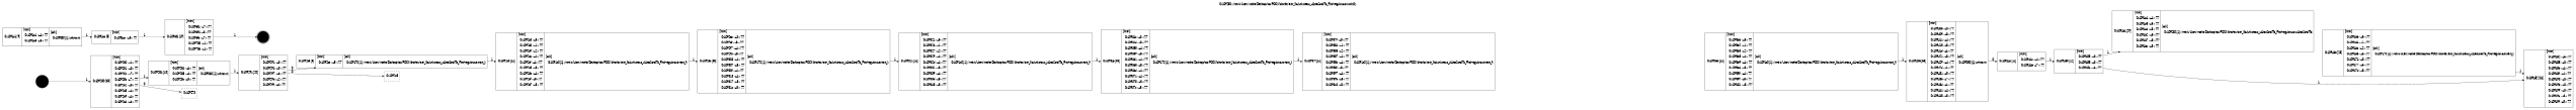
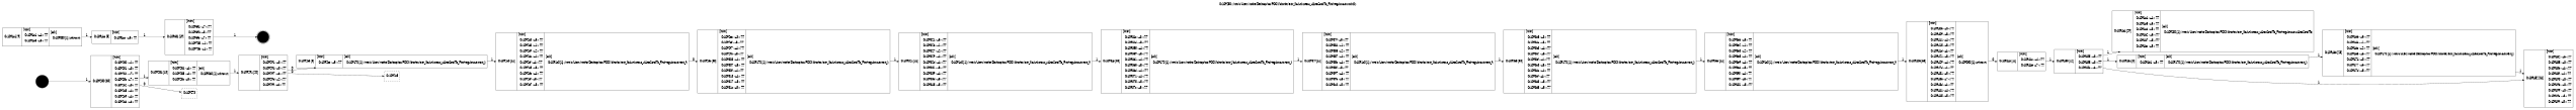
  digraph {
    fontname=Lato
    label="0x109250 (/mnt/c/Users/mathe/Desktop/tcc/POCII/binaries/extr_libuiunixarea.c_uiAreaScrollTo_Final-regular.out::main(0))"
    labelloc=t
    rankdir=LR
    node [fontname=Lato shape=record]
    edge [fontname=Lato]
    Entry [fillcolor=black height=0.3 shape=circle style=filled width=0.3]
    n2 [label="{\n     0x109250 [35]\l\n     | [instrs]\l\n     &nbsp;&nbsp;0x109250 \<+1\>: ???\l\n     &nbsp;&nbsp;0x109251 \<+3\>: ???\l\n     &nbsp;&nbsp;0x109254 \<+7\>: ???\l\n     &nbsp;&nbsp;0x10925b \<+7\>: ???\l\n     &nbsp;&nbsp;0x109262 \<+3\>: ???\l\n     &nbsp;&nbsp;0x109265 \<+4\>: ???\l\n     &nbsp;&nbsp;0x109269 \<+4\>: ???\l\n     &nbsp;&nbsp;0x10926d \<+6\>: ???\l\n  }"]
    n3 [label="{\n     0x109284 [13]\l\n     | [instrs]\l\n     &nbsp;&nbsp;0x109284 \<+4\>: ???\l\n     &nbsp;&nbsp;0x109288 \<+4\>: ???\l\n     &nbsp;&nbsp;0x10928c \<+5\>: ???\l\n     | [calls]\l\n     &nbsp;&nbsp;0x109060 \{1\} (unknown)\l\n  }"]
    n4 [label="{\n     0x109273\l\n  }" style=dashed]
    n5 [label="{\n     0x109291 [20]\l\n     | [instrs]\l\n     &nbsp;&nbsp;0x109291 \<+3\>: ???\l\n     &nbsp;&nbsp;0x109294 \<+3\>: ???\l\n     &nbsp;&nbsp;0x109297 \<+6\>: ???\l\n     &nbsp;&nbsp;0x10929d \<+2\>: ???\l\n     &nbsp;&nbsp;0x10929f \<+6\>: ???\l\n  }"]
    n6 [label="{\n     0x1092be [5]\l\n     | [instrs]\l\n     &nbsp;&nbsp;0x1092be \<+5\>: ???\l\n     | [calls]\l\n     &nbsp;&nbsp;0x109170 \{1\} (/mnt/c/Users/mathe/Desktop/tcc/POCII/binaries/extr_libuiunixarea.c_uiAreaScrollTo_Final-regular.out::next_i)\l\n  }"]
    n7 [label="{\n     0x1092a5\l\n  }" style=dashed]
    n8 [label="{\n     0x1092c3 [41]\l\n     | [instrs]\l\n     &nbsp;&nbsp;0x1092c3 \<+5\>: ???\l\n     &nbsp;&nbsp;0x1092c8 \<+1\>: ???\l\n     &nbsp;&nbsp;0x1092c9 \<+2\>: ???\l\n     &nbsp;&nbsp;0x1092cb \<+4\>: ???\l\n     &nbsp;&nbsp;0x1092cf \<+4\>: ???\l\n     &nbsp;&nbsp;0x1092d3 \<+8\>: ???\l\n     &nbsp;&nbsp;0x1092db \<+4\>: ???\l\n     &nbsp;&nbsp;0x1092df \<+8\>: ???\l\n     &nbsp;&nbsp;0x1092e7 \<+5\>: ???\l\n     | [calls]\l\n     &nbsp;&nbsp;0x1091a0 \{1\} (/mnt/c/Users/mathe/Desktop/tcc/POCII/binaries/extr_libuiunixarea.c_uiAreaScrollTo_Final-regular.out::next_f)\l\n  }"]
    n9 [label="{\n     0x1092ec [53]\l\n     | [instrs]\l\n     &nbsp;&nbsp;0x1092ec \<+3\>: ???\l\n     &nbsp;&nbsp;0x1092ef \<+8\>: ???\l\n     &nbsp;&nbsp;0x1092f7 \<+4\>: ???\l\n     &nbsp;&nbsp;0x1092fb \<+8\>: ???\l\n     &nbsp;&nbsp;0x109303 \<+4\>: ???\l\n     &nbsp;&nbsp;0x109307 \<+8\>: ???\l\n     &nbsp;&nbsp;0x10930f \<+4\>: ???\l\n     &nbsp;&nbsp;0x109313 \<+4\>: ???\l\n     &nbsp;&nbsp;0x109317 \<+5\>: ???\l\n     &nbsp;&nbsp;0x10931c \<+5\>: ???\l\n     | [calls]\l\n     &nbsp;&nbsp;0x109170 \{1\} (/mnt/c/Users/mathe/Desktop/tcc/POCII/binaries/extr_libuiunixarea.c_uiAreaScrollTo_Final-regular.out::next_i)\l\n  }"]
    n10 [label="{\n     0x109321 [41]\l\n     | [instrs]\l\n     &nbsp;&nbsp;0x109321 \<+5\>: ???\l\n     &nbsp;&nbsp;0x109326 \<+1\>: ???\l\n     &nbsp;&nbsp;0x109327 \<+2\>: ???\l\n     &nbsp;&nbsp;0x109329 \<+4\>: ???\l\n     &nbsp;&nbsp;0x10932d \<+4\>: ???\l\n     &nbsp;&nbsp;0x109331 \<+8\>: ???\l\n     &nbsp;&nbsp;0x109339 \<+4\>: ???\l\n     &nbsp;&nbsp;0x10933d \<+8\>: ???\l\n     &nbsp;&nbsp;0x109345 \<+5\>: ???\l\n     | [calls]\l\n     &nbsp;&nbsp;0x1091a0 \{1\} (/mnt/c/Users/mathe/Desktop/tcc/POCII/binaries/extr_libuiunixarea.c_uiAreaScrollTo_Final-regular.out::next_f)\l\n  }"]
    n11 [label="{\n     0x10934a [53]\l\n     | [instrs]\l\n     &nbsp;&nbsp;0x10934a \<+3\>: ???\l\n     &nbsp;&nbsp;0x10934d \<+8\>: ???\l\n     &nbsp;&nbsp;0x109355 \<+4\>: ???\l\n     &nbsp;&nbsp;0x109359 \<+8\>: ???\l\n     &nbsp;&nbsp;0x109361 \<+4\>: ???\l\n     &nbsp;&nbsp;0x109365 \<+8\>: ???\l\n     &nbsp;&nbsp;0x10936d \<+4\>: ???\l\n     &nbsp;&nbsp;0x109371 \<+4\>: ???\l\n     &nbsp;&nbsp;0x109375 \<+5\>: ???\l\n     &nbsp;&nbsp;0x10937a \<+5\>: ???\l\n     | [calls]\l\n     &nbsp;&nbsp;0x109170 \{1\} (/mnt/c/Users/mathe/Desktop/tcc/POCII/binaries/extr_libuiunixarea.c_uiAreaScrollTo_Final-regular.out::next_i)\l\n  }"]
    n12 [label="{\n     0x10937f [41]\l\n     | [instrs]\l\n     &nbsp;&nbsp;0x10937f \<+5\>: ???\l\n     &nbsp;&nbsp;0x109384 \<+1\>: ???\l\n     &nbsp;&nbsp;0x109385 \<+2\>: ???\l\n     &nbsp;&nbsp;0x109387 \<+4\>: ???\l\n     &nbsp;&nbsp;0x10938b \<+4\>: ???\l\n     &nbsp;&nbsp;0x10938f \<+8\>: ???\l\n     &nbsp;&nbsp;0x109397 \<+4\>: ???\l\n     &nbsp;&nbsp;0x10939b \<+8\>: ???\l\n     &nbsp;&nbsp;0x1093a3 \<+5\>: ???\l\n     | [calls]\l\n     &nbsp;&nbsp;0x1091a0 \{1\} (/mnt/c/Users/mathe/Desktop/tcc/POCII/binaries/extr_libuiunixarea.c_uiAreaScrollTo_Final-regular.out::next_f)\l\n  }"]
+   n13 [label="{\n     0x1093a8 [53]\l\n     | [instrs]\l\n     &nbsp;&nbsp;0x1093a8 \<+3\>: ???\l\n     &nbsp;&nbsp;0x1093ab \<+8\>: ???\l\n     &nbsp;&nbsp;0x1093b3 \<+4\>: ???\l\n     &nbsp;&nbsp;0x1093b7 \<+8\>: ???\l\n     &nbsp;&nbsp;0x1093bf \<+4\>: ???\l\n     &nbsp;&nbsp;0x1093c3 \<+8\>: ???\l\n     &nbsp;&nbsp;0x1093cb \<+4\>: ???\l\n     &nbsp;&nbsp;0x1093cf \<+4\>: ???\l\n     &nbsp;&nbsp;0x1093d3 \<+5\>: ???\l\n     &nbsp;&nbsp;0x1093d8 \<+5\>: ???\l\n     | [calls]\l\n     &nbsp;&nbsp;0x109170 \{1\} (/mnt/c/Users/mathe/Desktop/tcc/POCII/binaries/extr_libuiunixarea.c_uiAreaScrollTo_Final-regular.out::next_i)\l\n  }"]
    n14 [label="{\n     0x1093dd [41]\l\n     | [instrs]\l\n     &nbsp;&nbsp;0x1093dd \<+5\>: ???\l\n     &nbsp;&nbsp;0x1093e2 \<+1\>: ???\l\n     &nbsp;&nbsp;0x1093e3 \<+2\>: ???\l\n     &nbsp;&nbsp;0x1093e5 \<+4\>: ???\l\n     &nbsp;&nbsp;0x1093e9 \<+4\>: ???\l\n     &nbsp;&nbsp;0x1093ed \<+8\>: ???\l\n     &nbsp;&nbsp;0x1093f5 \<+4\>: ???\l\n     &nbsp;&nbsp;0x1093f9 \<+8\>: ???\l\n     &nbsp;&nbsp;0x109401 \<+5\>: ???\l\n     | [calls]\l\n     &nbsp;&nbsp;0x1091a0 \{1\} (/mnt/c/Users/mathe/Desktop/tcc/POCII/binaries/extr_libuiunixarea.c_uiAreaScrollTo_Final-regular.out::next_f)\l\n  }"]
    n15 [label="{\n     0x109406 [68]\l\n     | [instrs]\l\n     &nbsp;&nbsp;0x109406 \<+3\>: ???\l\n     &nbsp;&nbsp;0x109409 \<+8\>: ???\l\n     &nbsp;&nbsp;0x109411 \<+4\>: ???\l\n     &nbsp;&nbsp;0x109415 \<+8\>: ???\l\n     &nbsp;&nbsp;0x10941d \<+4\>: ???\l\n     &nbsp;&nbsp;0x109421 \<+8\>: ???\l\n     &nbsp;&nbsp;0x109429 \<+4\>: ???\l\n     &nbsp;&nbsp;0x10942d \<+4\>: ???\l\n     &nbsp;&nbsp;0x109431 \<+5\>: ???\l\n     &nbsp;&nbsp;0x109436 \<+7\>: ???\l\n     &nbsp;&nbsp;0x10943d \<+4\>: ???\l\n     &nbsp;&nbsp;0x109441 \<+4\>: ???\l\n     &nbsp;&nbsp;0x109445 \<+5\>: ???\l\n     | [calls]\l\n     &nbsp;&nbsp;0x109050 \{1\} (unknown)\l\n  }"]
    n16 [label="{\n     0x10944a [11]\l\n     | [instrs]\l\n     &nbsp;&nbsp;0x10944a \<+4\>: ???\l\n     &nbsp;&nbsp;0x10944e \<+7\>: ???\l\n  }"]
    n17 [label="{\n     0x109455 [12]\l\n     | [instrs]\l\n     &nbsp;&nbsp;0x109455 \<+3\>: ???\l\n     &nbsp;&nbsp;0x109458 \<+3\>: ???\l\n     &nbsp;&nbsp;0x10945b \<+6\>: ???\l\n  }"]
    n18 [label="{\n     0x1094a4 [29]\l\n     | [instrs]\l\n     &nbsp;&nbsp;0x1094a4 \<+4\>: ???\l\n     &nbsp;&nbsp;0x1094a8 \<+5\>: ???\l\n     &nbsp;&nbsp;0x1094ad \<+5\>: ???\l\n     &nbsp;&nbsp;0x1094b2 \<+5\>: ???\l\n     &nbsp;&nbsp;0x1094b7 \<+5\>: ???\l\n     &nbsp;&nbsp;0x1094bc \<+5\>: ???\l\n     | [calls]\l\n     &nbsp;&nbsp;0x109230 \{1\} (/mnt/c/Users/mathe/Desktop/tcc/POCII/binaries/extr_libuiunixarea.c_uiAreaScrollTo_Final-regular.out::uiAreaScrollTo)\l\n  }"]
+   n19 [label="{\n     0x109461 [5]\l\n     | [instrs]\l\n     &nbsp;&nbsp;0x109461 \<+5\>: ???\l\n     | [calls]\l\n     &nbsp;&nbsp;0x109170 \{1\} (/mnt/c/Users/mathe/Desktop/tcc/POCII/binaries/extr_libuiunixarea.c_uiAreaScrollTo_Final-regular.out::next_i)\l\n  }"]
    n20 [label="{\n     0x109482 [34]\l\n     | [instrs]\l\n     &nbsp;&nbsp;0x109482 \<+6\>: ???\l\n     &nbsp;&nbsp;0x109488 \<+3\>: ???\l\n     &nbsp;&nbsp;0x10948b \<+4\>: ???\l\n     &nbsp;&nbsp;0x10948f \<+4\>: ???\l\n     &nbsp;&nbsp;0x109493 \<+3\>: ???\l\n     &nbsp;&nbsp;0x109496 \<+3\>: ???\l\n     &nbsp;&nbsp;0x109499 \<+3\>: ???\l\n     &nbsp;&nbsp;0x10949c \<+3\>: ???\l\n     &nbsp;&nbsp;0x10949f \<+5\>: ???\l\n  }"]
    n21 [label="{\n     0x109466 [28]\l\n     | [instrs]\l\n     &nbsp;&nbsp;0x109466 \<+5\>: ???\l\n     &nbsp;&nbsp;0x10946b \<+1\>: ???\l\n     &nbsp;&nbsp;0x10946c \<+2\>: ???\l\n     &nbsp;&nbsp;0x10946e \<+6\>: ???\l\n     &nbsp;&nbsp;0x109474 \<+3\>: ???\l\n     &nbsp;&nbsp;0x109477 \<+6\>: ???\l\n     &nbsp;&nbsp;0x10947d \<+5\>: ???\l\n     | [calls]\l\n     &nbsp;&nbsp;0x109170 \{1\} (/mnt/c/Users/mathe/Desktop/tcc/POCII/binaries/extr_libuiunixarea.c_uiAreaScrollTo_Final-regular.out::next_i)\l\n  }"]
    n22 [label="{\n     0x1094c1 [9]\l\n     | [instrs]\l\n     &nbsp;&nbsp;0x1094c1 \<+4\>: ???\l\n     &nbsp;&nbsp;0x1094c5 \<+5\>: ???\l\n     | [calls]\l\n     &nbsp;&nbsp;0x109030 \{1\} (unknown)\l\n  }"]
    n23 [label="{\n     0x1094ca [5]\l\n     | [instrs]\l\n     &nbsp;&nbsp;0x1094ca \<+5\>: ???\l\n  }"]
    n24 [label="{\n     0x1096f4 [19]\l\n     | [instrs]\l\n     &nbsp;&nbsp;0x1096f4 \<+7\>: ???\l\n     &nbsp;&nbsp;0x1096fb \<+3\>: ???\l\n     &nbsp;&nbsp;0x1096fe \<+7\>: ???\l\n     &nbsp;&nbsp;0x109705 \<+1\>: ???\l\n     &nbsp;&nbsp;0x109706 \<+1\>: ???\l\n  }"]
    Exit [fillcolor=black height=0.3 peripheries=2 shape=circle style=filled width=0.3]
    Entry -> n2 [label=" 1"]
    n2 -> n3 [label=" 1"]
    n2 -> n4 [label=" 0"]
    n3 -> n5 [label=" 1"]
    n5 -> n6 [label=" 0"]
    n5 -> n7 [label=" 0"]
    n6 -> n8 [label=" 1"]
-   n8 -> n9 [label=" 1"]
+   n8 -> n9 [label=" 0"]
    n9 -> n10 [label=" 1"]
    n10 -> n11 [label=" 1"]
    n11 -> n12 [label=" 1"]
+   n12 -> n13 [label=" 1"]
+   n13 -> n14 [label=" 1"]
    n14 -> n15 [label=" 1"]
    n15 -> n16 [label=" 0"]
    n16 -> n17 [label=" 1"]
    n17 -> n18 [label=" 1"]
+   n17 -> n19 [label=" 1"]
    n17 -> n20 [label=" 1"]
+   n19 -> n21 [label=" 1"]
    n21 -> n20 [label=" 1"]
    n22 -> n23 [label=" 1"]
    n23 -> n24 [label=" 1"]
    n24 -> Exit [label=" 1"]
  }
